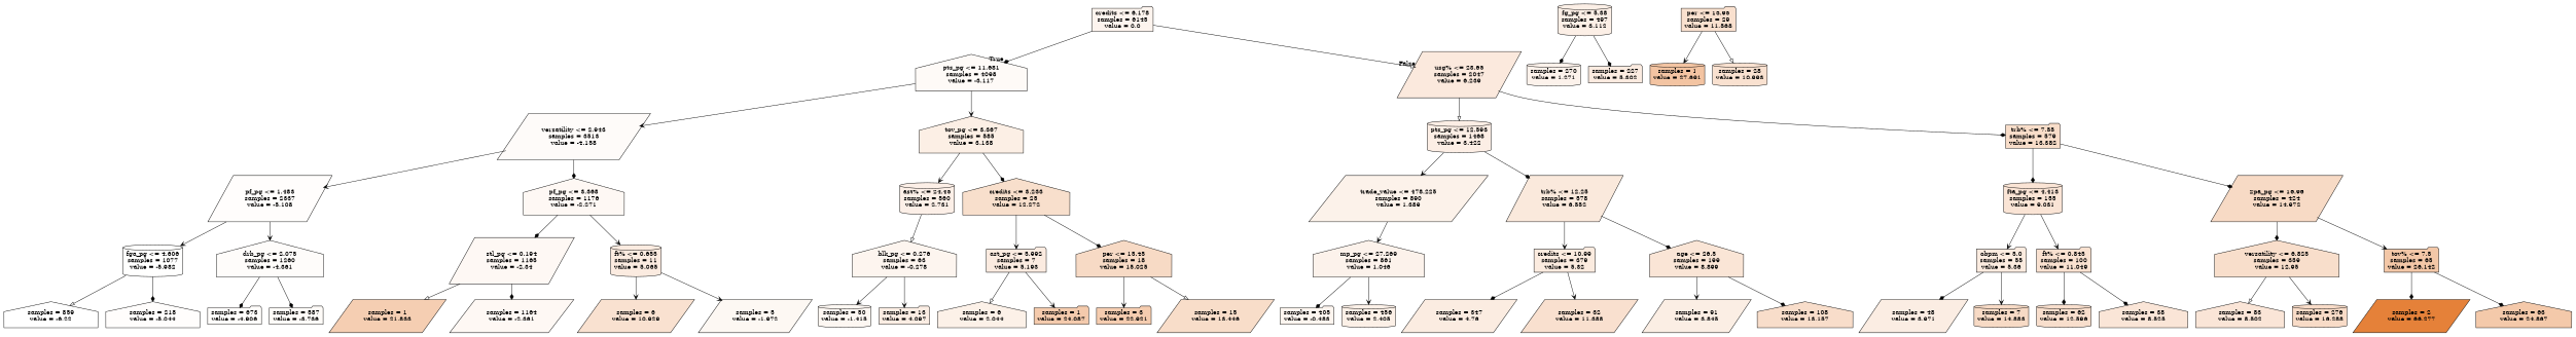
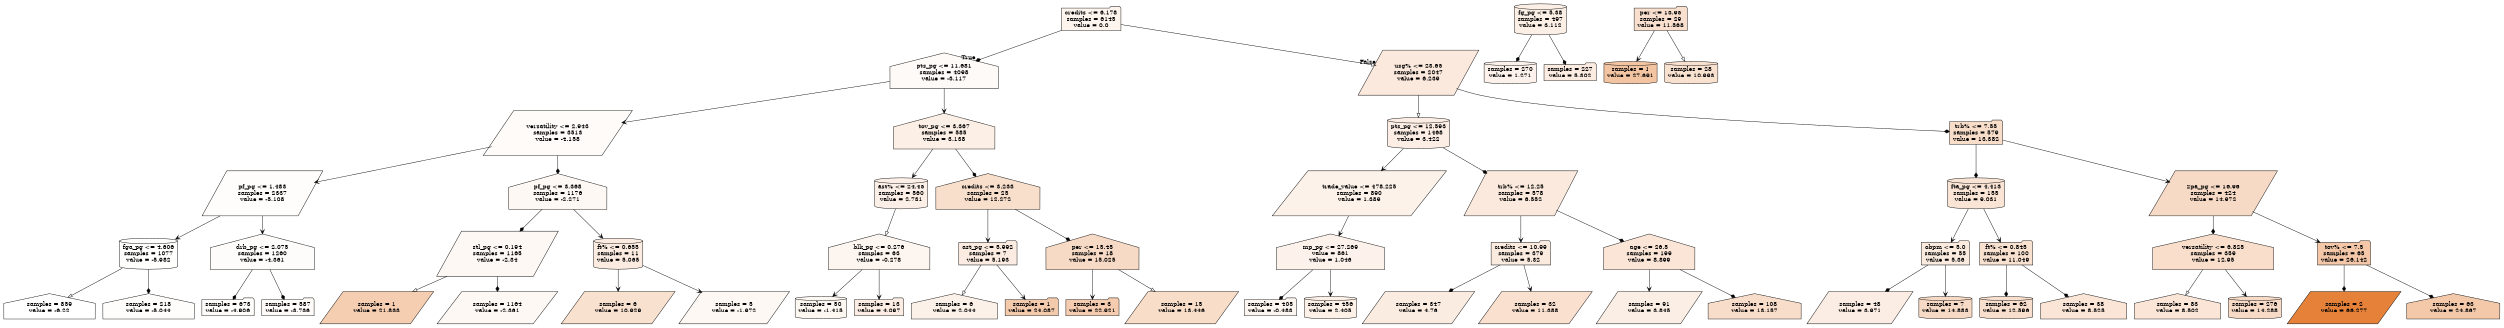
  digraph {
    node [color=black fillcolor="#fef8f4" shape=house style=filled]
    edge [arrowhead=vee]
    n1 [fillcolor="#fdf4ee" label="credits <= 6.178\nsamples = 6145\nvalue = 0.0" shape=folder]
    n2 [fillcolor="#fefaf7" label="pts_pg <= 11.681\nsamples = 4098\nvalue = -3.117"]
    n3 [fillcolor="#fbe9dd" label="usg% <= 23.65\nsamples = 2047\nvalue = 6.239" shape=parallelogram]
    n4 [fillcolor="#fefbf9" label="versatility <= 2.943\nsamples = 3513\nvalue = -4.158" shape=parallelogram]
    n5 [fillcolor="#fcefe5" label="tov_pg <= 3.367\nsamples = 585\nvalue = 3.138"]
    n6 [fillcolor="#fceee5" label="pts_pg <= 12.593\nsamples = 1468\nvalue = 3.422" shape=cylinder]
    n7 [fillcolor="#f8ddc9" label="trb% <= 7.55\nsamples = 579\nvalue = 13.382" shape=folder]
    n8 [fillcolor="#fffdfc" label="pf_pg <= 1.483\nsamples = 2337\nvalue = -5.108" shape=parallelogram]
    n9 [label="pf_pg <= 3.368\nsamples = 1176\nvalue = -2.271"]
    n10 [fillcolor="#fcefe7" label="ast% <= 24.45\nsamples = 560\nvalue = 2.731" shape=cylinder]
    n11 [fillcolor="#f8dfcc" label="credits <= 3.233\nsamples = 25\nvalue = 12.272"]
    n12 [fillcolor="#fffffe" label="fga_pg <= 4.606\nsamples = 1077\nvalue = -5.982" shape=cylinder]
    n13 [fillcolor="#fefcfa" label="drb_pg <= 2.075\nsamples = 1260\nvalue = -4.361"]
    n14 [label="stl_pg <= 0.194\nsamples = 1165\nvalue = -2.34" shape=parallelogram]
    n15 [fillcolor="#fbebe0" label="ft% <= 0.655\nsamples = 11\nvalue = 5.065" shape=cylinder]
    n16 [fillcolor="#ffffff" label="samples = 859\nvalue = -6.22"]
    n17 [fillcolor="#fffdfc" label="samples = 218\nvalue = -5.044"]
    n18 [fillcolor="#fffdfb" label="samples = 673\nvalue = -4.906" shape=folder]
    n19 [fillcolor="#fefbf8" label="samples = 587\nvalue = -3.736" shape=folder]
    n20 [fillcolor="#f5ceb2" label="samples = 1\nvalue = 21.833" shape=parallelogram]
    n21 [label="samples = 1164\nvalue = -2.361" shape=parallelogram]
    n22 [fillcolor="#f9e1d0" label="samples = 6\nvalue = 10.929" shape=parallelogram]
    n23 [fillcolor="#fdf8f3" label="samples = 5\nvalue = -1.972" shape=parallelogram]
    n24 [fillcolor="#fdf5ef" label="blk_pg <= 0.276\nsamples = 63\nvalue = -0.278"]
    n25 [fillcolor="#fbebe0" label="ast_pg <= 5.992\nsamples = 7\nvalue = 5.193" shape=folder]
    n26 [fillcolor="#f7dac5" label="per <= 15.45\nsamples = 18\nvalue = 15.025"]
    n27 [fillcolor="#fcefe6" label="fg_pg <= 5.38\nsamples = 497\nvalue = 3.112" shape=cylinder]
    n28 [fillcolor="#fcf2eb" label="samples = 270\nvalue = 1.271" shape=cylinder]
    n29 [fillcolor="#fbebe0" label="samples = 227\nvalue = 5.302" shape=folder]
    n30 [fillcolor="#fdf7f2" label="samples = 50\nvalue = -1.415" shape=cylinder]
    n31 [fillcolor="#fbede3" label="samples = 13\nvalue = 4.097" shape=folder]
    n32 [fillcolor="#fcf1e8" label="samples = 6\nvalue = 2.044"]
    n33 [fillcolor="#f4caac" label="samples = 1\nvalue = 24.087" shape=folder]
    n34 [fillcolor="#f5ccaf" label="samples = 3\nvalue = 22.921" shape=folder]
    n35 [fillcolor="#f8ddc9" label="samples = 15\nvalue = 13.446" shape=parallelogram]
    n36 [fillcolor="#fcf2ea" label="trade_value <= 478.225\nsamples = 890\nvalue = 1.389" shape=parallelogram]
    n37 [fillcolor="#fae9dc" label="trb% <= 12.25\nsamples = 578\nvalue = 6.552" shape=parallelogram]
    n38 [fillcolor="#fae4d5" label="fta_pg <= 4.413\nsamples = 155\nvalue = 9.031" shape=cylinder]
    n39 [fillcolor="#f7dac5" label="2pa_pg <= 16.96\nsamples = 424\nvalue = 14.972" shape=parallelogram]
-   n40 [fillcolor="#fcf2eb" label="mp_pg <= 27.269\nsamples = 861\nvalue = 1.046"]
+   n40 [fillcolor="#fcf2eb" label="mp_pg <= 27.269\nvalue = 861\nvalue = 1.046"]
    n41 [fillcolor="#fbebdf" label="credits <= 10.99\nsamples = 379\nvalue = 5.32" shape=folder]
    n42 [fillcolor="#fae5d6" label="age <= 26.5\nsamples = 199\nvalue = 8.899"]
    n43 [fillcolor="#fdf5ef" label="samples = 405\nvalue = -0.483" shape=folder]
    n44 [fillcolor="#fcf0e7" label="samples = 456\nvalue = 2.405" shape=cylinder]
    n45 [fillcolor="#f9e0ce" label="per <= 13.95\nsamples = 29\nvalue = 11.568" shape=folder]
    n46 [fillcolor="#f3c4a2" label="samples = 1\nvalue = 27.691" shape=cylinder]
    n47 [fillcolor="#f9e1d0" label="samples = 28\nvalue = 10.993" shape=cylinder]
    n48 [fillcolor="#fbece1" label="samples = 347\nvalue = 4.76" shape=parallelogram]
    n49 [fillcolor="#f9e0cf" label="samples = 32\nvalue = 11.388" shape=parallelogram]
    n50 [fillcolor="#fbeee4" label="samples = 91\nvalue = 3.845" shape=parallelogram]
    n51 [fillcolor="#f8ddca" label="samples = 108\nvalue = 13.157"]
    n52 [fillcolor="#fbebdf" label="obpm <= 5.0\nsamples = 55\nvalue = 5.36" shape=folder]
    n53 [fillcolor="#f9e1d0" label="ft% <= 0.845\nsamples = 100\nvalue = 11.049" shape=folder]
    n54 [fillcolor="#f8decb" label="versatility <= 6.825\nsamples = 359\nvalue = 12.95"]
    n55 [fillcolor="#f3c7a7" label="tov% <= 7.5\nsamples = 65\nvalue = 26.142" shape=folder]
    n56 [fillcolor="#fbede3" label="samples = 48\nvalue = 3.971" shape=parallelogram]
    n57 [fillcolor="#f7dac5" label="samples = 7\nvalue = 14.883" shape=cylinder]
    n58 [fillcolor="#f8decc" label="samples = 62\nvalue = 12.596" shape=cylinder]
    n59 [fillcolor="#fae5d7" label="samples = 38\nvalue = 8.525"]
    n60 [fillcolor="#fae5d7" label="samples = 83\nvalue = 8.502"]
-   n61 [fillcolor="#f8dbc7" label="samples = 276\nvalue = 16.288" shape=cylinder]
+   n61 [fillcolor="#f8dbc7" label="samples = 276\nvalue = 14.288" shape=cylinder]
    n62 [fillcolor="#e58139" label="samples = 2\nvalue = 66.277" shape=parallelogram]
    n63 [fillcolor="#f4c9aa" label="samples = 63\nvalue = 24.867"]
    n1 -> n2 [arrowhead=diamond headlabel=True labelangle=45 labeldistance=2.5]
    n1 -> n3 [arrowhead=onormal headlabel=False labelangle=-45 labeldistance=2.5]
    n2 -> n4
    n2 -> n5
    n3 -> n6 [arrowhead=onormal]
    n3 -> n7 [arrowhead=diamond]
    n4 -> n8
    n4 -> n9 [arrowhead=diamond]
    n5 -> n10
    n5 -> n11 [arrowhead=diamond]
    n6 -> n36
    n6 -> n37 [arrowhead=diamond]
    n7 -> n38 [arrowhead=diamond]
-   n7 -> n39 [arrowhead=diamond]
+   n7 -> n39
    n8 -> n12
    n8 -> n13
    n9 -> n14 [arrowhead=diamond]
    n9 -> n15
    n10 -> n24 [arrowhead=onormal]
    n11 -> n25
    n11 -> n26 [arrowhead=diamond]
    n12 -> n16 [arrowhead=onormal]
    n12 -> n17 [arrowhead=diamond]
    n13 -> n18 [arrowhead=diamond]
    n13 -> n19 [arrowhead=diamond]
    n14 -> n20 [arrowhead=onormal]
    n14 -> n21 [arrowhead=diamond]
    n15 -> n22
    n15 -> n23
    n24 -> n30
    n24 -> n31
    n25 -> n32 [arrowhead=onormal]
    n25 -> n33
    n26 -> n34
    n26 -> n35 [arrowhead=onormal]
    n27 -> n28 [arrowhead=diamond]
    n27 -> n29 [arrowhead=diamond]
    n36 -> n40
    n37 -> n41
    n37 -> n42 [arrowhead=diamond]
    n38 -> n52
    n38 -> n53
    n39 -> n54 [arrowhead=diamond]
    n39 -> n55
    n40 -> n43 [arrowhead=diamond]
    n40 -> n44
    n41 -> n48 [arrowhead=diamond]
    n41 -> n49
    n42 -> n50
    n42 -> n51 [arrowhead=diamond]
    n45 -> n46
    n45 -> n47 [arrowhead=onormal]
    n52 -> n56 [arrowhead=diamond]
    n52 -> n57
    n53 -> n58 [arrowhead=diamond]
    n53 -> n59 [arrowhead=diamond]
    n54 -> n60 [arrowhead=onormal]
    n54 -> n61
    n55 -> n62 [arrowhead=diamond]
    n55 -> n63 [arrowhead=diamond]
  }
